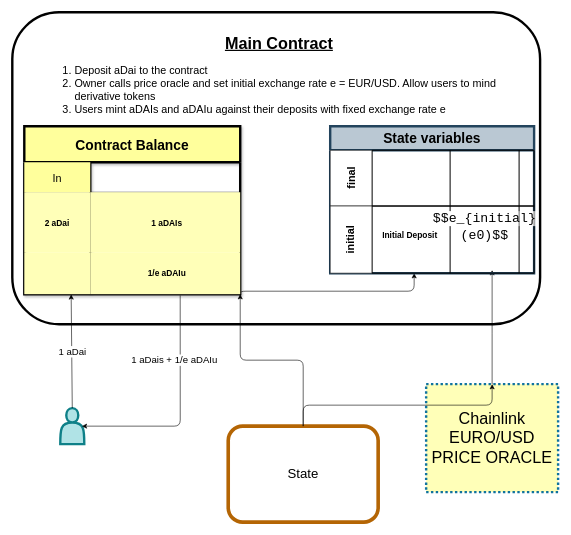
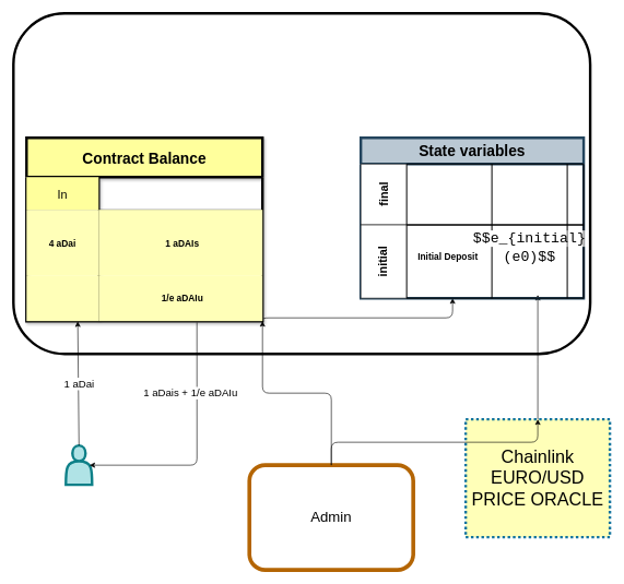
  <mxCell id="0" />
  <mxCell id="1" parent="0" />
  <mxCell id="2" value="&lt;span style=&quot;font-size: 27px&quot;&gt;Chainlink EURO/USD &lt;br&gt;PRICE ORACLE&lt;/span&gt;" style="rounded=0;whiteSpace=wrap;html=1;shadow=0;dashed=1;dashPattern=1 1;labelBackgroundColor=none;strokeWidth=4;align=center;strokeColor=#10739e;glass=0;sketch=0;fillColor=#ffffb8;fontSize=27;" vertex="1" parent="1"><mxGeometry x="710" y="640" width="220" height="180" as="geometry" /></mxCell>
  <mxCell id="3" value="" style="shape=actor;whiteSpace=wrap;html=1;rounded=0;shadow=0;glass=0;labelBackgroundColor=none;sketch=0;strokeWidth=4;fillColor=#b0e3e6;fontSize=27;align=center;strokeColor=#0e8088;" vertex="1" parent="1"><mxGeometry x="100" y="680" width="40" height="60" as="geometry" /></mxCell>
  <mxCell id="4" value="" style="endArrow=classic;html=1;fontSize=27;fontColor=#000000;entryX=0.9;entryY=0.5;entryDx=0;entryDy=0;exitX=0.722;exitY=1.029;exitDx=0;exitDy=0;entryPerimeter=0;exitPerimeter=0;" edge="1" parent="1" source="18" target="3"><mxGeometry relative="1" as="geometry"><mxPoint x="310" y="420" as="sourcePoint" /><mxPoint x="410" y="420" as="targetPoint" /><Array as="points"><mxPoint x="300" y="710" /></Array></mxGeometry></mxCell>
  <mxCell id="5" value="1 aDais + 1/e aDAIu" style="edgeLabel;resizable=0;html=1;align=center;verticalAlign=middle;fontSize=16;" connectable="0" vertex="1" parent="4"><mxGeometry relative="1" as="geometry"><mxPoint x="-10.04" y="-83.69" as="offset" /></mxGeometry></mxCell>
  <mxCell id="6" value="" style="endArrow=classic;html=1;fontSize=27;fontColor=#000000;exitX=0.5;exitY=0;exitDx=0;exitDy=0;entryX=0.217;entryY=1.005;entryDx=0;entryDy=0;entryPerimeter=0;" edge="1" parent="1" source="3" target="18"><mxGeometry relative="1" as="geometry"><mxPoint x="270" y="580" as="sourcePoint" /><mxPoint x="410" y="420" as="targetPoint" /></mxGeometry></mxCell>
  <mxCell id="7" value="1 aDai" style="edgeLabel;resizable=0;html=1;align=center;verticalAlign=middle;fontSize=16;" connectable="0" vertex="1" parent="6"><mxGeometry relative="1" as="geometry" /></mxCell>
- <mxCell id="8" value="&lt;h1&gt;&lt;font style=&quot;font-size: 27px&quot;&gt;&lt;u&gt;Main Contract&lt;/u&gt;&lt;/font&gt;&lt;/h1&gt;&lt;p style=&quot;font-size: 19px&quot;&gt;&lt;/p&gt;&lt;ol style=&quot;font-size: 18px&quot;&gt;&lt;li style=&quot;text-align: left&quot;&gt;&lt;font style=&quot;font-size: 18px&quot;&gt;Deposit aDai to the contract&lt;/font&gt;&lt;/li&gt;&lt;li style=&quot;text-align: left&quot;&gt;&lt;font style=&quot;font-size: 18px&quot;&gt;Owner calls price oracle and set initial exchange rate e = EUR/USD. Allow users to mind derivative tokens&lt;/font&gt;&lt;/li&gt;&lt;li style=&quot;text-align: left&quot;&gt;&lt;font style=&quot;font-size: 18px&quot;&gt;Users mint aDAIs and aDAIu against their deposits with fixed exchange rate e&lt;/font&gt;&lt;/li&gt;&lt;/ol&gt;&lt;p&gt;&lt;/p&gt;" style="text;html=1;strokeColor=none;fillColor=none;spacing=5;spacingTop=-20;whiteSpace=wrap;overflow=hidden;rounded=0;shadow=1;dashed=1;dashPattern=1 1;labelBackgroundColor=none;fontColor=#000000;align=center;" vertex="1" parent="1"><mxGeometry x="80" y="50" width="770" height="150" as="geometry" /></mxCell>
  <mxCell id="9" value="" style="rounded=1;whiteSpace=wrap;html=1;shadow=0;glass=1;labelBackgroundColor=none;sketch=0;strokeWidth=4;gradientColor=none;fontSize=15;align=center;fillColor=none;" vertex="1" parent="1"><mxGeometry y="20" width="880" height="520" as="geometry" x="20" /></mxCell>
- <mxCell id="10" value="State" style="rounded=1;whiteSpace=wrap;html=1;shadow=0;glass=1;labelBackgroundColor=none;sketch=0;strokeWidth=6;fontFamily=Helvetica;fontSize=22;align=center;strokeColor=#b46504;fillColor=none;" vertex="1" parent="1"><mxGeometry x="380" y="710" width="250" height="160" as="geometry" /></mxCell>
+ <mxCell id="10" value="Admin" style="rounded=1;whiteSpace=wrap;html=1;shadow=0;glass=1;labelBackgroundColor=none;sketch=0;strokeWidth=6;fontFamily=Helvetica;fontSize=22;align=center;strokeColor=#b46504;fillColor=none;" vertex="1" parent="1"><mxGeometry x="380" y="710" width="250" height="160" as="geometry" /></mxCell>
  <mxCell id="11" value="" style="edgeStyle=elbowEdgeStyle;elbow=vertical;endArrow=classic;html=1;fontFamily=Helvetica;fontSize=22;fontColor=#000000;exitX=0.999;exitY=1.029;exitDx=0;exitDy=0;exitPerimeter=0;" edge="1" parent="1" source="18"><mxGeometry width="50" height="50" relative="1" as="geometry"><mxPoint x="370" y="490" as="sourcePoint" /><mxPoint x="690" y="455" as="targetPoint" /><Array as="points"><mxPoint x="570" y="485" /></Array></mxGeometry></mxCell>
  <mxCell id="12" value="Contract Balance" style="shape=table;startSize=60;container=1;collapsible=1;childLayout=tableLayout;fixedRows=1;rowLines=0;fontStyle=1;align=center;resizeLast=1;rounded=0;shadow=1;strokeWidth=4;fillColor=#FFFF9C;fontSize=23;" vertex="1" parent="1"><mxGeometry x="40" y="210" width="360" height="280" as="geometry"><mxRectangle x="190" y="-190" width="80" height="60" as="alternateBounds" /></mxGeometry></mxCell>
  <mxCell id="13" value="" style="shape=partialRectangle;collapsible=0;dropTarget=0;pointerEvents=0;fillColor=none;top=0;left=0;bottom=1;right=0;points=[[0,0.5],[1,0.5]];portConstraint=eastwest;" vertex="1" parent="12"><mxGeometry y="60" width="360" height="50" as="geometry" /></mxCell>
  <mxCell id="14" value="In" style="shape=partialRectangle;connectable=0;top=0;left=0;bottom=0;right=0;fontStyle=0;overflow=hidden;strokeColor=#0e8088;fillColor=#FFFF9C;align=center;fontSize=18;strokeWidth=14;" vertex="1" parent="13"><mxGeometry width="110" height="50" as="geometry" /></mxCell>
  <mxCell id="15" value="" style="shape=partialRectangle;collapsible=0;dropTarget=0;pointerEvents=0;fillColor=none;top=0;left=0;bottom=0;right=0;points=[[0,0.5],[1,0.5]];portConstraint=eastwest;" vertex="1" parent="12"><mxGeometry y="110" width="360" height="100" as="geometry" /></mxCell>
- <mxCell id="16" value="2 aDai" style="shape=partialRectangle;connectable=0;top=0;left=0;bottom=0;right=0;editable=1;overflow=hidden;fontStyle=1;strokeColor=#0e8088;fillColor=#FFFFB8;fontSize=14;" vertex="1" parent="15"><mxGeometry width="110" height="100" as="geometry" /></mxCell>
+ <mxCell id="16" value="4 aDai" style="shape=partialRectangle;connectable=0;top=0;left=0;bottom=0;right=0;editable=1;overflow=hidden;fontStyle=1;strokeColor=#0e8088;fillColor=#FFFFB8;fontSize=14;" vertex="1" parent="15"><mxGeometry width="110" height="100" as="geometry" /></mxCell>
  <mxCell id="17" value="1 aDAIs" style="shape=partialRectangle;connectable=0;top=0;left=0;bottom=0;right=0;align=center;spacingLeft=6;overflow=hidden;dashed=1;dashPattern=1 1;fontStyle=1;fillColor=#FFFFB8;fontSize=14;" vertex="1" parent="15"><mxGeometry x="110" width="250" height="100" as="geometry" /></mxCell>
  <mxCell id="18" value="" style="shape=partialRectangle;collapsible=0;dropTarget=0;pointerEvents=0;fillColor=none;top=0;left=0;bottom=0;right=0;points=[[0,0.5],[1,0.5]];portConstraint=eastwest;" vertex="1" parent="12"><mxGeometry y="210" width="360" height="70" as="geometry" /></mxCell>
  <mxCell id="19" value="" style="shape=partialRectangle;connectable=0;top=0;left=0;bottom=0;right=0;editable=1;overflow=hidden;strokeColor=#10739e;fillColor=#FFFFB8;" vertex="1" parent="18"><mxGeometry width="110" height="70" as="geometry" /></mxCell>
  <mxCell id="20" value="1/e aDAIu" style="shape=partialRectangle;connectable=0;top=0;left=0;bottom=0;right=0;align=center;spacingLeft=6;overflow=hidden;labelBackgroundColor=none;fontStyle=1;fillColor=#FFFFB8;fontSize=14;fontFamily=Helvetica;" vertex="1" parent="18"><mxGeometry x="110" width="250" height="70" as="geometry" /></mxCell>
  <mxCell id="21" value="" style="edgeStyle=elbowEdgeStyle;elbow=vertical;endArrow=classic;html=1;fontFamily=Helvetica;fontSize=22;fontColor=#000000;exitX=0.5;exitY=0;exitDx=0;exitDy=0;" edge="1" parent="1" source="2"><mxGeometry width="50" height="50" relative="1" as="geometry"><mxPoint x="630" y="660" as="sourcePoint" /><mxPoint x="820" y="450" as="targetPoint" /></mxGeometry></mxCell>
  <mxCell id="22" value="" style="edgeStyle=elbowEdgeStyle;elbow=vertical;endArrow=classic;html=1;fontFamily=Helvetica;fontSize=22;fontColor=#000000;" edge="1" parent="1" source="10"><mxGeometry width="50" height="50" relative="1" as="geometry"><mxPoint x="370" y="490" as="sourcePoint" /><mxPoint x="400" y="490" as="targetPoint" /></mxGeometry></mxCell>
  <mxCell id="23" value="" style="edgeStyle=elbowEdgeStyle;elbow=vertical;endArrow=classic;html=1;fontFamily=Helvetica;fontSize=22;fontColor=#000000;exitX=0.5;exitY=0;exitDx=0;exitDy=0;" edge="1" parent="1" source="10"><mxGeometry width="50" height="50" relative="1" as="geometry"><mxPoint x="370" y="490" as="sourcePoint" /><mxPoint x="820" y="640" as="targetPoint" /></mxGeometry></mxCell>
  <mxCell id="24" value="State variables" style="shape=table;childLayout=tableLayout;rowLines=0;columnLines=0;startSize=40;html=1;whiteSpace=wrap;collapsible=0;recursiveResize=0;expand=0;pointerEvents=0;fontStyle=1;align=center;rounded=0;shadow=0;glass=0;labelBackgroundColor=none;sketch=0;strokeWidth=4;fontSize=23;strokeColor=#23445d;fillColor=#BAC8D3;" vertex="1" parent="1"><mxGeometry x="550" y="210" width="340" height="245" as="geometry" /></mxCell>
  <mxCell id="25" value="&lt;font style=&quot;font-size: 18px&quot;&gt;final&lt;/font&gt;" style="swimlane;horizontal=0;points=[[0,0.5],[1,0.5]];portConstraint=eastwest;startSize=70;html=1;whiteSpace=wrap;collapsible=0;recursiveResize=0;expand=0;pointerEvents=0;" vertex="1" parent="24"><mxGeometry y="40" width="340" height="93" as="geometry" /></mxCell>
  <mxCell id="26" value="" style="swimlane;connectable=0;startSize=0;html=1;whiteSpace=wrap;collapsible=0;recursiveResize=0;expand=0;pointerEvents=0;align=center;" vertex="1" parent="25"><mxGeometry x="70" width="130" height="93" as="geometry" /></mxCell>
  <mxCell id="27" value="" style="swimlane;connectable=0;startSize=0;html=1;whiteSpace=wrap;collapsible=0;recursiveResize=0;expand=0;pointerEvents=0;align=center;" vertex="1" parent="25"><mxGeometry x="200" width="115" height="93" as="geometry" /></mxCell>
  <mxCell id="28" value="" style="swimlane;connectable=0;startSize=0;html=1;whiteSpace=wrap;collapsible=0;recursiveResize=0;expand=0;pointerEvents=0;" vertex="1" parent="25"><mxGeometry x="315" width="25" height="93" as="geometry" /></mxCell>
  <mxCell id="29" value="&lt;font style=&quot;font-size: 18px&quot;&gt;initial&lt;/font&gt;" style="swimlane;horizontal=0;points=[[0,0.5],[1,0.5]];portConstraint=eastwest;startSize=70;html=1;whiteSpace=wrap;collapsible=0;recursiveResize=0;expand=0;pointerEvents=0;" vertex="1" parent="24"><mxGeometry y="133" width="340" height="112" as="geometry" /></mxCell>
  <mxCell id="30" value="&lt;div style=&quot;font-size: 14px;&quot;&gt;&lt;br style=&quot;font-size: 14px;&quot;&gt;&lt;br style=&quot;font-size: 14px;&quot;&gt;&lt;span style=&quot;font-size: 14px;&quot;&gt;Initial Deposit&amp;nbsp;&lt;/span&gt;&lt;br style=&quot;font-size: 14px;&quot;&gt;&lt;/div&gt;" style="swimlane;connectable=0;startSize=0;html=1;whiteSpace=wrap;collapsible=0;recursiveResize=0;expand=0;pointerEvents=0;align=center;verticalAlign=top;textDirection=ltr;fontSize=14;" vertex="1" parent="29"><mxGeometry x="70" width="130" height="112" as="geometry" /></mxCell>
  <mxCell id="31" value="&lt;span style=&quot;font-family: &amp;#34;courier new&amp;#34; , &amp;#34;courier&amp;#34; , monospace ; font-weight: 400 ; text-align: left ; background-color: rgb(255 , 255 , 255)&quot;&gt;$$e_{initial}(e0)$$&lt;/span&gt;" style="swimlane;connectable=0;startSize=0;html=1;whiteSpace=wrap;collapsible=0;recursiveResize=0;expand=0;pointerEvents=0;fontSize=22;horizontal=1;textDirection=ltr;verticalAlign=top;" vertex="1" parent="29"><mxGeometry x="200" width="115" height="112" as="geometry" /></mxCell>
  <mxCell id="32" value="" style="swimlane;connectable=0;startSize=0;html=1;whiteSpace=wrap;collapsible=0;recursiveResize=0;expand=0;pointerEvents=0;" vertex="1" parent="29"><mxGeometry x="315" width="25" height="112" as="geometry" /></mxCell>
